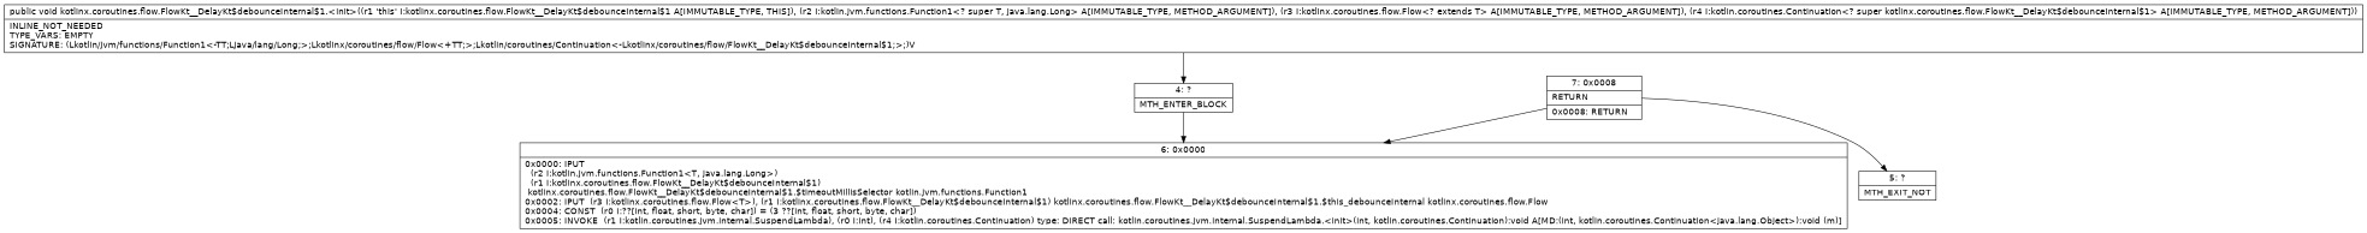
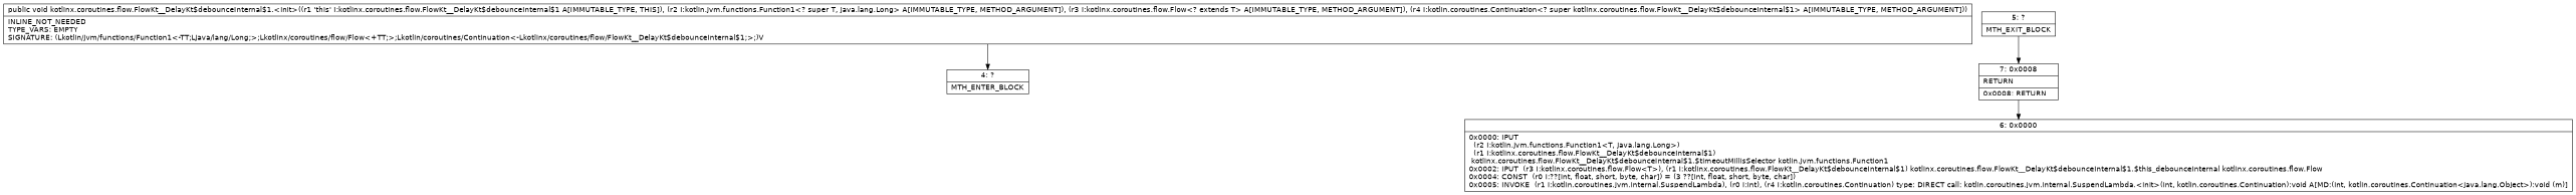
  digraph {
    fontname="DejaVu Sans"
    node [fontname="DejaVu Sans" shape=record]
    edge [fontname="DejaVu Sans"]
    n1 [label="{4\:\ ?|MTH_ENTER_BLOCK\l}"]
    n2 [label="{6\:\ 0x0000|0x0000: IPUT  \l  (r2 I:kotlin.jvm.functions.Function1\<T, java.lang.Long\>)\l  (r1 I:kotlinx.coroutines.flow.FlowKt__DelayKt$debounceInternal$1)\l kotlinx.coroutines.flow.FlowKt__DelayKt$debounceInternal$1.$timeoutMillisSelector kotlin.jvm.functions.Function1 \l0x0002: IPUT  (r3 I:kotlinx.coroutines.flow.Flow\<T\>), (r1 I:kotlinx.coroutines.flow.FlowKt__DelayKt$debounceInternal$1) kotlinx.coroutines.flow.FlowKt__DelayKt$debounceInternal$1.$this_debounceInternal kotlinx.coroutines.flow.Flow \l0x0004: CONST  (r0 I:??[int, float, short, byte, char]) = (3 ??[int, float, short, byte, char]) \l0x0005: INVOKE  (r1 I:kotlin.coroutines.jvm.internal.SuspendLambda), (r0 I:int), (r4 I:kotlin.coroutines.Continuation) type: DIRECT call: kotlin.coroutines.jvm.internal.SuspendLambda.\<init\>(int, kotlin.coroutines.Continuation):void A[MD:(int, kotlin.coroutines.Continuation\<java.lang.Object\>):void (m)]\l}"]
    n3 [label="{7\:\ 0x0008|RETURN\l|0x0008: RETURN   \l}"]
-   n4 [label="{5\:\ ?|MTH_EXIT_NOT\l}"]
+   n4 [label="{5\:\ ?|MTH_EXIT_BLOCK\l}"]
    n5 [label="{public void kotlinx.coroutines.flow.FlowKt__DelayKt$debounceInternal$1.\<init\>((r1 'this' I:kotlinx.coroutines.flow.FlowKt__DelayKt$debounceInternal$1 A[IMMUTABLE_TYPE, THIS]), (r2 I:kotlin.jvm.functions.Function1\<? super T, java.lang.Long\> A[IMMUTABLE_TYPE, METHOD_ARGUMENT]), (r3 I:kotlinx.coroutines.flow.Flow\<? extends T\> A[IMMUTABLE_TYPE, METHOD_ARGUMENT]), (r4 I:kotlin.coroutines.Continuation\<? super kotlinx.coroutines.flow.FlowKt__DelayKt$debounceInternal$1\> A[IMMUTABLE_TYPE, METHOD_ARGUMENT]))  | INLINE_NOT_NEEDED\lTYPE_VARS: EMPTY\lSIGNATURE: (Lkotlin\/jvm\/functions\/Function1\<\-TT;Ljava\/lang\/Long;\>;Lkotlinx\/coroutines\/flow\/Flow\<+TT;\>;Lkotlin\/coroutines\/Continuation\<\-Lkotlinx\/coroutines\/flow\/FlowKt__DelayKt$debounceInternal$1;\>;)V\l}"]
-   n1 -> n2
    n3 -> n2
-   n3 -> n4
+   n4 -> n3
    n5 -> n1
  }
